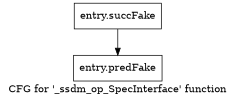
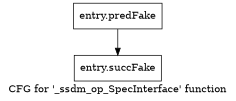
  digraph {
    label="CFG for '_ssdm_op_SpecInterface' function"
    node [shape=record]
    n1 [label="{entry.predFake}"]
    n2 [label="{entry.succFake}"]
-   n2 -> n1
+   n1 -> n2
  }
